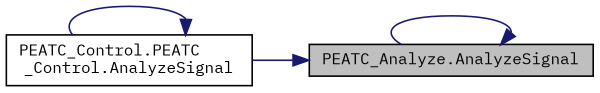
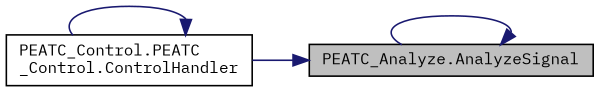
  digraph {
    rankdir=RL
    fontname="IBM Plex Mono"
    node [color=black fontname="IBM Plex Mono" fontsize=10 shape=record style=filled]
    edge [color=midnightblue dir=back fontname="IBM Plex Mono" fontsize=10 labelfontname=Helvetica labelfontsize=10 style=solid]
    n1 [fillcolor=grey75 fontcolor=black height=0.2 label="PEATC_Analyze.AnalyzeSignal" width=0.4]
-   n2 [fillcolor=white height=0.2 label="PEATC_Control.PEATC\l_Control.AnalyzeSignal" width=0.4]
+   n2 [fillcolor=white height=0.2 label="PEATC_Control.PEATC\l_Control.ControlHandler" width=0.4]
    n1 -> n1
    n1 -> n2
    n2 -> n2
  }
